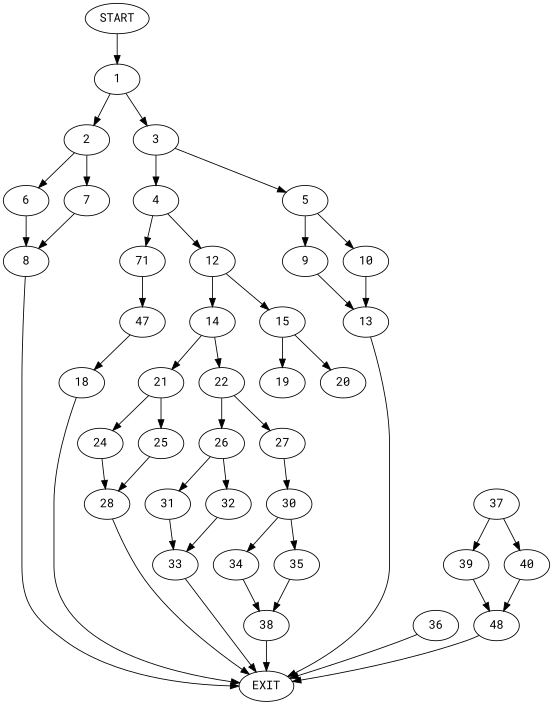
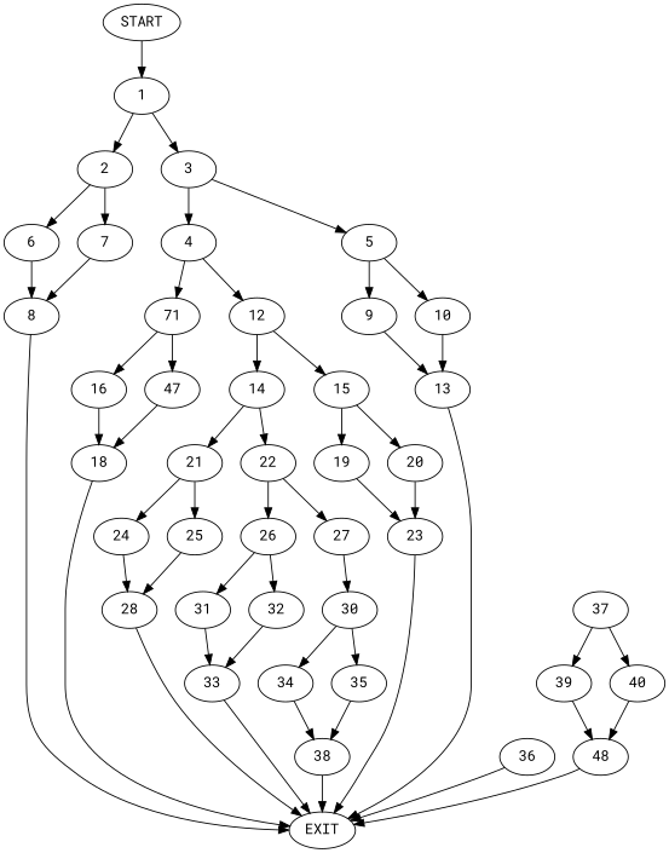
  digraph {
    fontname="Roboto Mono"
    node [fontname="Roboto Mono"]
    edge [fontname="Roboto Mono"]
    n1 [label=START]
    1
    2
    3
    n5 [label=EXIT]
    6
    7
    4
    5
    8
    n11 [label=71]
    12
    9
    10
+   16
    n16 [label=47]
    14
    15
    13
    18
    21
    22
    19
    20
    24
    25
    26
    27
+   23
    28
    31
    32
    30
    33
    34
    35
    36
    37
    39
    40
    38
    n42 [label=48]
    n1 -> 1
    1 -> 2
    1 -> 3
    2 -> 6
    2 -> 7
    3 -> 4
    3 -> 5
    6 -> 8
    7 -> 8
    4 -> n11
    4 -> 12
    5 -> 9
    5 -> 10
    8 -> n5
+   n11 -> 16
    n11 -> n16
    12 -> 14
    12 -> 15
    9 -> 13
    10 -> 13
+   16 -> 18
    n16 -> 18
    14 -> 21
    14 -> 22
    15 -> 19
    15 -> 20
    13 -> n5
    18 -> n5
    21 -> 24
    21 -> 25
    22 -> 26
    22 -> 27
+   19 -> 23
+   20 -> 23
    24 -> 28
    25 -> 28
    26 -> 31
    26 -> 32
    27 -> 30
+   23 -> n5
    28 -> n5
    31 -> 33
    32 -> 33
    30 -> 34
    30 -> 35
    33 -> n5
    34 -> 38
    35 -> 38
    36 -> n5
    37 -> 39
    37 -> 40
    39 -> n42
    40 -> n42
    38 -> n5
    n42 -> n5
  }
